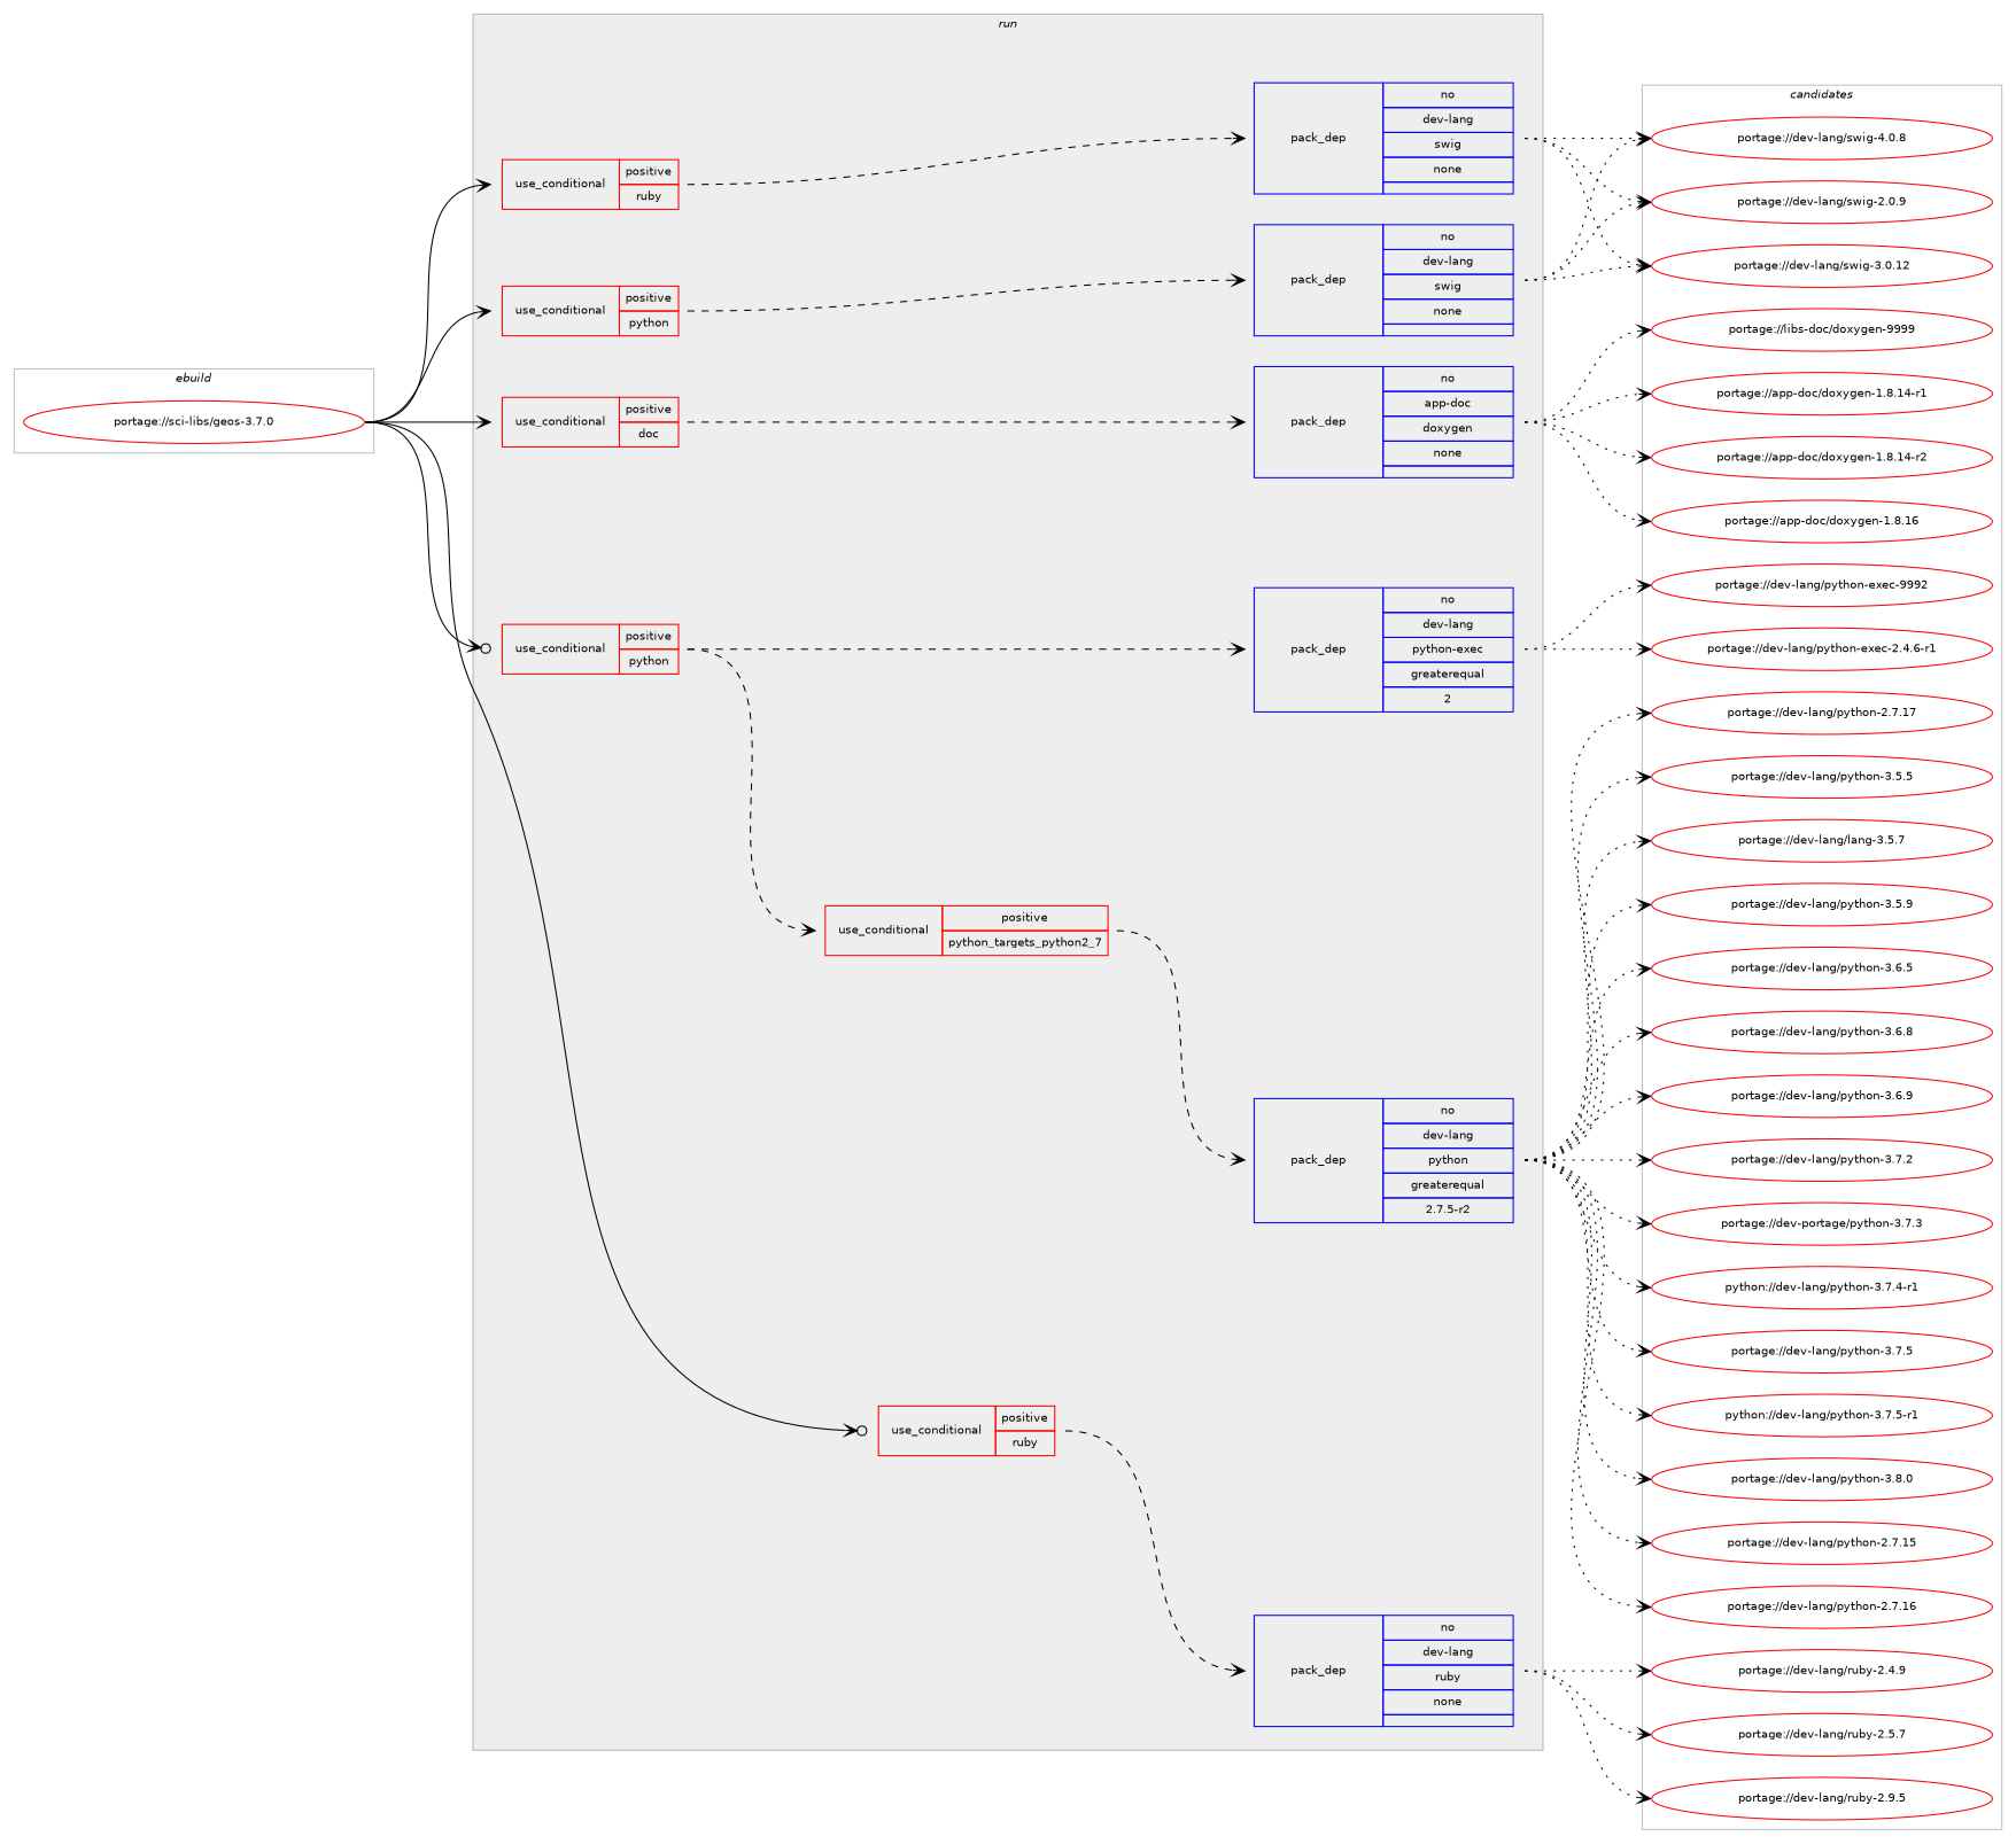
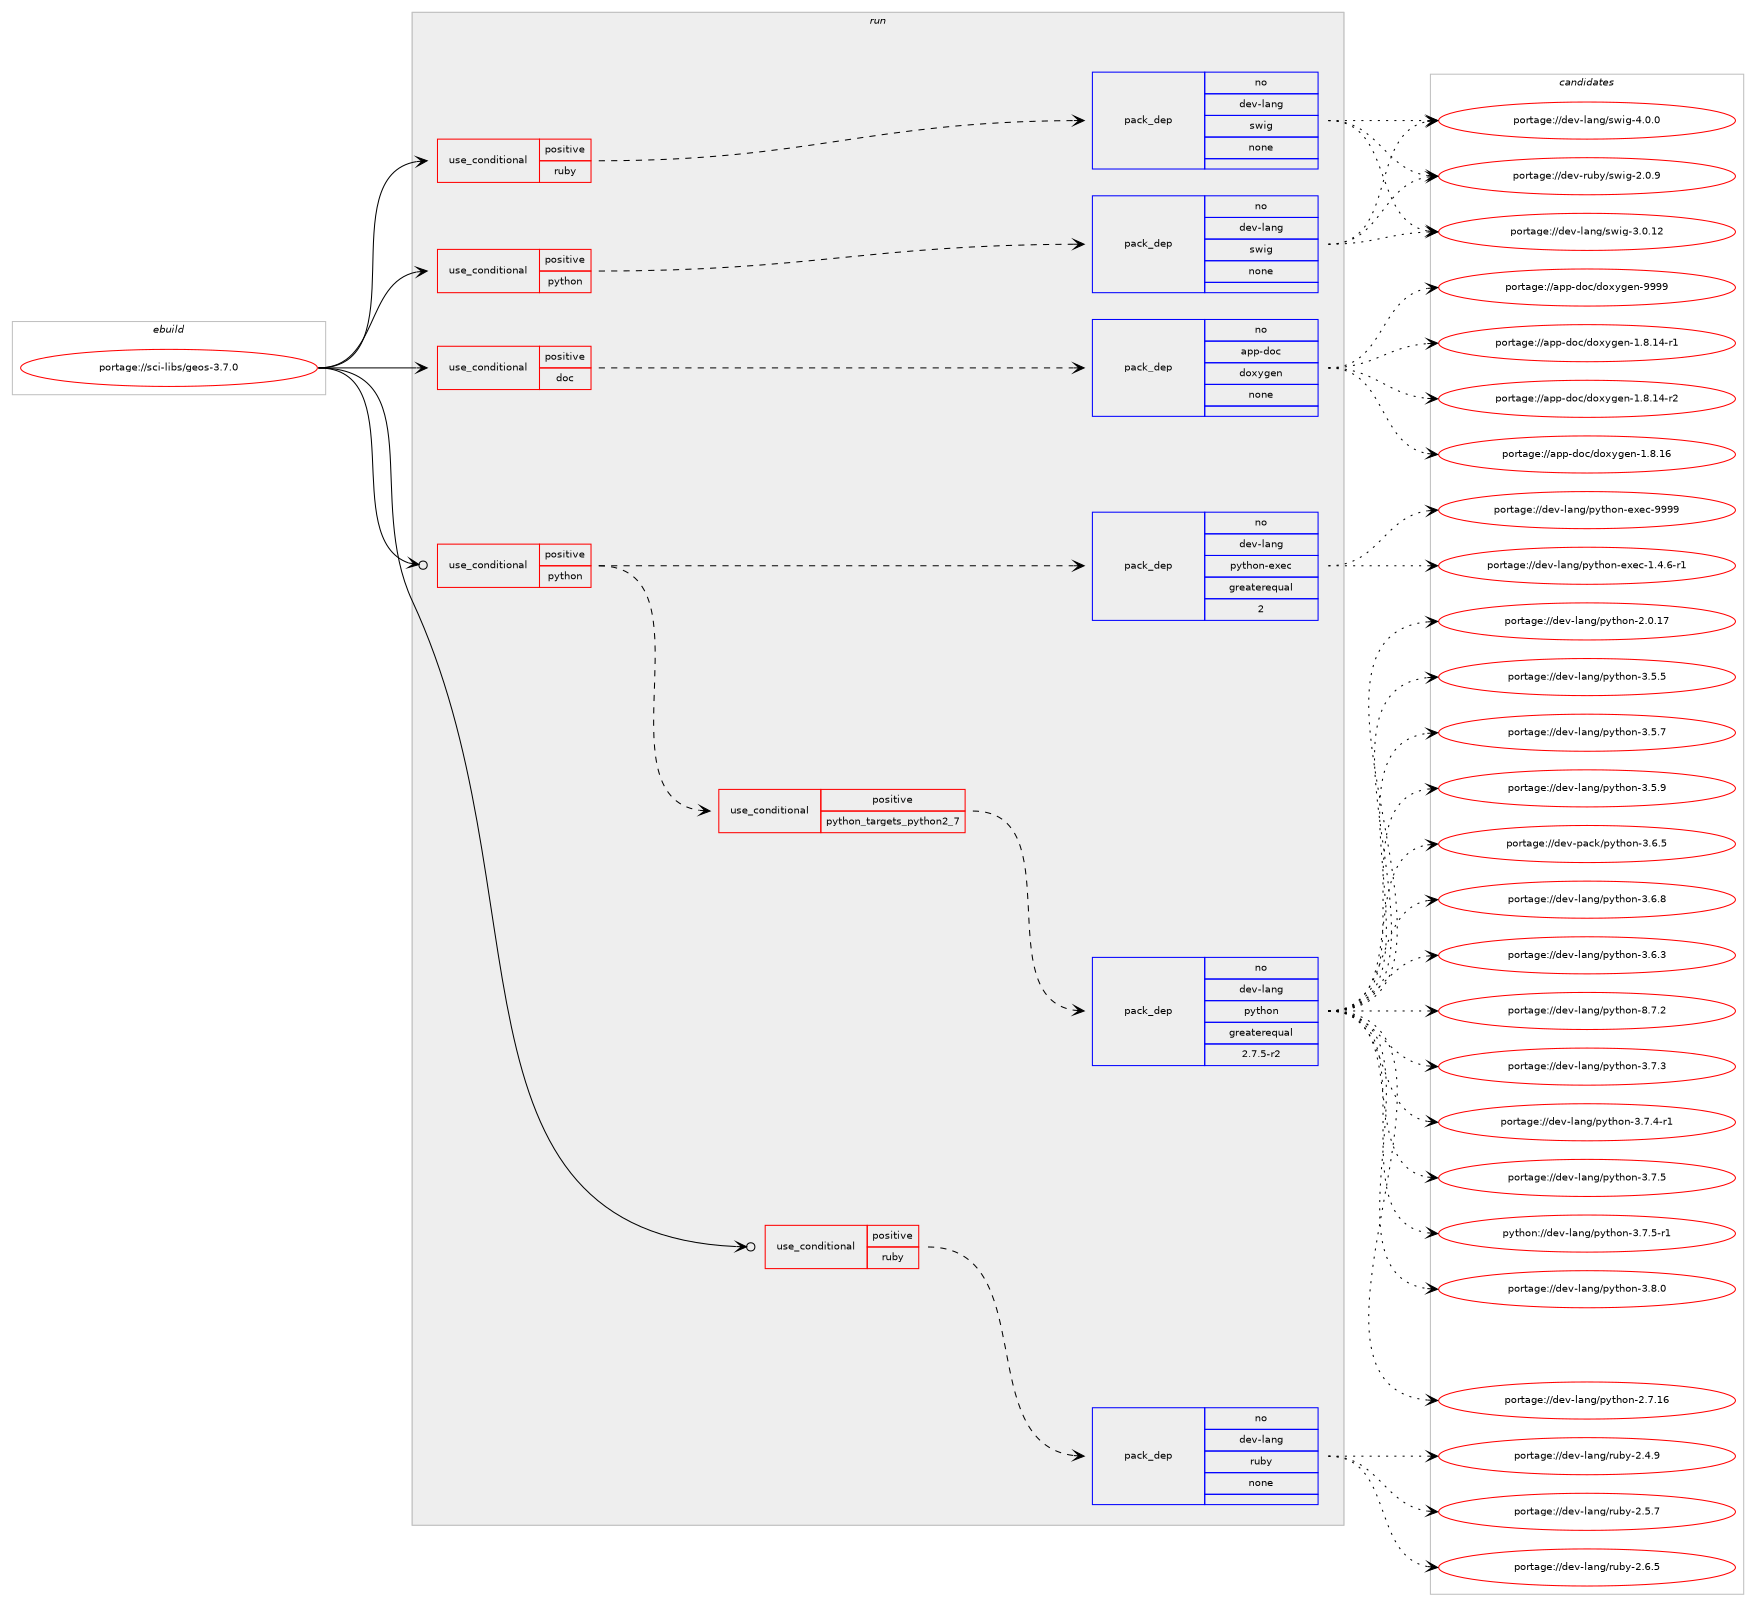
  digraph {
    compound=true
    concentrate=true
    fontname=Helvetica
    fontsize=10
    newrank=true
    rankdir=LR
    ranksep=1.5
    node [color=red fontname=Helvetica fontsize=10]
    edge [arrowhead=vee headport=w style=dotted tailport=e weight=100]
    n1 [label="portage://sci-libs/geos-3.7.0" width=4]
    n2 [color=blue label=<<TABLE BORDER="0" CELLBORDER="1" CELLSPACING="0" CELLPADDING="4" WIDTH="220"><TR><TD ROWSPAN="6" CELLPADDING="30">pack_dep</TD></TR><TR><TD WIDTH="110">no</TD></TR><TR><TD>app-doc</TD></TR><TR><TD>doxygen</TD></TR><TR><TD>none</TD></TR><TR><TD></TD></TR></TABLE>> shape=none]
    n3 [label=<<TABLE BORDER="0" CELLBORDER="1" CELLSPACING="0" CELLPADDING="4"><TR><TD ROWSPAN="3" CELLPADDING="10">use_conditional</TD></TR><TR><TD>positive</TD></TR><TR><TD>doc</TD></TR></TABLE>> shape=none]
    n4 [color=blue label=<<TABLE BORDER="0" CELLBORDER="1" CELLSPACING="0" CELLPADDING="4" WIDTH="220"><TR><TD ROWSPAN="6" CELLPADDING="30">pack_dep</TD></TR><TR><TD WIDTH="110">no</TD></TR><TR><TD>dev-lang</TD></TR><TR><TD>swig</TD></TR><TR><TD>none</TD></TR><TR><TD></TD></TR></TABLE>> shape=none]
    n5 [label=<<TABLE BORDER="0" CELLBORDER="1" CELLSPACING="0" CELLPADDING="4"><TR><TD ROWSPAN="3" CELLPADDING="10">use_conditional</TD></TR><TR><TD>positive</TD></TR><TR><TD>python</TD></TR></TABLE>> shape=none]
    n6 [color=blue label=<<TABLE BORDER="0" CELLBORDER="1" CELLSPACING="0" CELLPADDING="4" WIDTH="220"><TR><TD ROWSPAN="6" CELLPADDING="30">pack_dep</TD></TR><TR><TD WIDTH="110">no</TD></TR><TR><TD>dev-lang</TD></TR><TR><TD>swig</TD></TR><TR><TD>none</TD></TR><TR><TD></TD></TR></TABLE>> shape=none]
    n7 [label=<<TABLE BORDER="0" CELLBORDER="1" CELLSPACING="0" CELLPADDING="4"><TR><TD ROWSPAN="3" CELLPADDING="10">use_conditional</TD></TR><TR><TD>positive</TD></TR><TR><TD>ruby</TD></TR></TABLE>> shape=none]
    n8 [color=blue label=<<TABLE BORDER="0" CELLBORDER="1" CELLSPACING="0" CELLPADDING="4" WIDTH="220"><TR><TD ROWSPAN="6" CELLPADDING="30">pack_dep</TD></TR><TR><TD WIDTH="110">no</TD></TR><TR><TD>dev-lang</TD></TR><TR><TD>python</TD></TR><TR><TD>greaterequal</TD></TR><TR><TD>2.7.5-r2</TD></TR></TABLE>> shape=none]
    n9 [label=<<TABLE BORDER="0" CELLBORDER="1" CELLSPACING="0" CELLPADDING="4"><TR><TD ROWSPAN="3" CELLPADDING="10">use_conditional</TD></TR><TR><TD>positive</TD></TR><TR><TD>python_targets_python2_7</TD></TR></TABLE>> shape=none]
    n10 [color=blue label=<<TABLE BORDER="0" CELLBORDER="1" CELLSPACING="0" CELLPADDING="4" WIDTH="220"><TR><TD ROWSPAN="6" CELLPADDING="30">pack_dep</TD></TR><TR><TD WIDTH="110">no</TD></TR><TR><TD>dev-lang</TD></TR><TR><TD>python-exec</TD></TR><TR><TD>greaterequal</TD></TR><TR><TD>2</TD></TR></TABLE>> shape=none]
    n11 [label=<<TABLE BORDER="0" CELLBORDER="1" CELLSPACING="0" CELLPADDING="4"><TR><TD ROWSPAN="3" CELLPADDING="10">use_conditional</TD></TR><TR><TD>positive</TD></TR><TR><TD>python</TD></TR></TABLE>> shape=none]
    n12 [color=blue label=<<TABLE BORDER="0" CELLBORDER="1" CELLSPACING="0" CELLPADDING="4" WIDTH="220"><TR><TD ROWSPAN="6" CELLPADDING="30">pack_dep</TD></TR><TR><TD WIDTH="110">no</TD></TR><TR><TD>dev-lang</TD></TR><TR><TD>ruby</TD></TR><TR><TD>none</TD></TR><TR><TD></TD></TR></TABLE>> shape=none]
    n13 [label=<<TABLE BORDER="0" CELLBORDER="1" CELLSPACING="0" CELLPADDING="4"><TR><TD ROWSPAN="3" CELLPADDING="10">use_conditional</TD></TR><TR><TD>positive</TD></TR><TR><TD>ruby</TD></TR></TABLE>> shape=none]
    n14 [label="portage://app-doc/doxygen-1.8.14-r1" width=4]
    n15 [label="portage://app-doc/doxygen-1.8.14-r2" width=4]
    n16 [label="portage://app-doc/doxygen-1.8.16" width=4]
-   n17 [label="portage://libs-doc/doxygen-9999" width=4]
-   n18 [label="portage://dev-lang/swig-2.0.9" width=4]
+   n17 [label="portage://app-doc/doxygen-9999" width=4]
+   n18 [label="portage://dev-ruby/swig-2.0.9" width=4]
    n19 [label="portage://dev-lang/swig-3.0.12" width=4]
-   n20 [label="portage://dev-lang/swig-4.0.8" width=4]
-   n21 [label="portage://dev-lang/python-2.7.15" width=4]
+   n20 [label="portage://dev-lang/swig-4.0.0" width=4]
    n22 [label="portage://dev-lang/python-2.7.16" width=4]
-   n23 [label="portage://dev-lang/python-2.7.17" width=4]
+   n23 [label="portage://dev-lang/python-2.0.17" width=4]
    n24 [label="portage://dev-lang/python-3.5.5" width=4]
-   n25 [label="portage://dev-lang/lang-3.5.7" width=4]
+   n25 [label="portage://dev-lang/python-3.5.7" width=4]
    n26 [label="portage://dev-lang/python-3.5.9" width=4]
-   n27 [label="portage://dev-lang/python-3.6.5" width=4]
+   n27 [label="portage://dev-pack/python-3.6.5" width=4]
    n28 [label="portage://dev-lang/python-3.6.8" width=4]
-   n29 [label="portage://dev-lang/python-3.6.9" width=4]
-   n30 [label="portage://dev-lang/python-3.7.2" width=4]
-   n31 [label="portage://dev-portage/python-3.7.3" width=4]
-   n32 [label="python://dev-lang/python-3.7.4-r1" width=4]
+   n29 [label="portage://dev-lang/python-3.6.3" width=4]
+   n30 [label="portage://dev-lang/python-8.7.2" width=4]
+   n31 [label="portage://dev-lang/python-3.7.3" width=4]
+   n32 [label="portage://dev-lang/python-3.7.4-r1" width=4]
    n33 [label="portage://dev-lang/python-3.7.5" width=4]
    n34 [label="python://dev-lang/python-3.7.5-r1" width=4]
    n35 [label="portage://dev-lang/python-3.8.0" width=4]
-   n36 [label="portage://dev-lang/python-exec-2.4.6-r1" width=4]
-   n37 [label="portage://dev-lang/python-exec-9992" width=4]
+   n36 [label="portage://dev-lang/python-exec-1.4.6-r1" width=4]
+   n37 [label="portage://dev-lang/python-exec-9999" width=4]
    n38 [label="portage://dev-lang/ruby-2.4.9" width=4]
    n39 [label="portage://dev-lang/ruby-2.5.7" width=4]
-   n40 [label="portage://dev-lang/ruby-2.9.5" width=4]
+   n40 [label="portage://dev-lang/ruby-2.6.5" width=4]
    subgraph cluster_1 {
      color=gray
      label=<<i>ebuild</i>>
      rank=same
      n1
    }
    subgraph cluster_2 {
      color=gray
      label=<<i>dependencies</i>>
      subgraph cluster_3 {
        color=gray
        fillcolor="#eeeeee"
        label=<<i>compile</i>>
        style=filled
        subgraph sub_4 {
          color=gray
          fillcolor="#eeeeee"
          label=<<i>compile</i>>
          style=filled
          n3
          subgraph sub_5 {
            color=gray
            fillcolor="#eeeeee"
            label=<<i>compile</i>>
            style=filled
            n2
          }
        }
        subgraph sub_6 {
          color=gray
          fillcolor="#eeeeee"
          label=<<i>compile</i>>
          style=filled
          n5
          subgraph sub_7 {
            color=gray
            fillcolor="#eeeeee"
            label=<<i>compile</i>>
            style=filled
            n4
          }
        }
        subgraph sub_8 {
          color=gray
          fillcolor="#eeeeee"
          label=<<i>compile</i>>
          style=filled
          n7
          subgraph sub_9 {
            color=gray
            fillcolor="#eeeeee"
            label=<<i>compile</i>>
            style=filled
            n6
          }
        }
      }
      subgraph cluster_10 {
        color=gray
        fillcolor="#eeeeee"
        label=<<i>compile and run</i>>
        style=filled
        subgraph sub_11 {
          color=gray
          fillcolor="#eeeeee"
          label=<<i>compile and run</i>>
          style=filled
          n11
          subgraph sub_12 {
            color=gray
            fillcolor="#eeeeee"
            label=<<i>compile and run</i>>
            style=filled
            n9
            subgraph sub_13 {
              color=gray
              fillcolor="#eeeeee"
              label=<<i>compile and run</i>>
              style=filled
              n8
            }
          }
          subgraph sub_14 {
            color=gray
            fillcolor="#eeeeee"
            label=<<i>compile and run</i>>
            style=filled
            n10
          }
        }
        subgraph sub_15 {
          color=gray
          fillcolor="#eeeeee"
          label=<<i>compile and run</i>>
          style=filled
          n13
          subgraph sub_16 {
            color=gray
            fillcolor="#eeeeee"
            label=<<i>compile and run</i>>
            style=filled
            n12
          }
        }
      }
      subgraph cluster_17 {
        color=gray
        fillcolor="#eeeeee"
        label=<<i>run</i>>
        style=filled
      }
    }
    subgraph cluster_18 {
      color=gray
      label=<<i>candidates</i>>
      rank=same
      subgraph sub_19 {
        color=black
        label=<<i>candidates</i>>
        nodesep=1
        rank=same
        n14
        n15
        n16
        n17
      }
      subgraph sub_20 {
        color=black
        label=<<i>candidates</i>>
        nodesep=1
        rank=same
        n18
        n19
        n20
      }
      subgraph sub_21 {
        color=black
        label=<<i>candidates</i>>
        nodesep=1
        rank=same
        n18
        n19
        n20
      }
      subgraph sub_22 {
        color=black
        label=<<i>candidates</i>>
        nodesep=1
        rank=same
-       n21
        n22
        n23
        n24
        n25
        n26
        n27
        n28
        n29
        n30
        n31
        n32
        n33
        n34
        n35
      }
      subgraph sub_23 {
        color=black
        label=<<i>candidates</i>>
        nodesep=1
        rank=same
        n36
        n37
      }
      subgraph sub_24 {
        color=black
        label=<<i>candidates</i>>
        nodesep=1
        rank=same
        n38
        n39
        n40
      }
    }
    n1 -> n3 [style=solid weight=20]
    n1 -> n5 [style=solid weight=20]
    n1 -> n7 [style=solid weight=20]
    n1 -> n11 [arrowhead=odotvee style=solid weight=20]
    n1 -> n13 [arrowhead=odotvee style=solid weight=20]
    n2 -> n14
    n2 -> n15
    n2 -> n16
    n2 -> n17
    n3 -> n2 [style=dashed weight=20]
    n4 -> n18
    n4 -> n19
    n4 -> n20
    n5 -> n4 [style=dashed weight=20]
    n6 -> n18
    n6 -> n19
    n6 -> n20
    n7 -> n6 [style=dashed weight=20]
-   n8 -> n21
    n8 -> n22
    n8 -> n23
    n8 -> n24
    n8 -> n25
    n8 -> n26
    n8 -> n27
    n8 -> n28
    n8 -> n29
    n8 -> n30
    n8 -> n31
    n8 -> n32
    n8 -> n33
    n8 -> n34
    n8 -> n35
    n9 -> n8 [style=dashed weight=20]
    n10 -> n36
    n10 -> n37
    n11 -> n9 [style=dashed weight=20]
    n11 -> n10 [style=dashed weight=20]
    n12 -> n38
    n12 -> n39
    n12 -> n40
    n13 -> n12 [style=dashed weight=20]
  }
